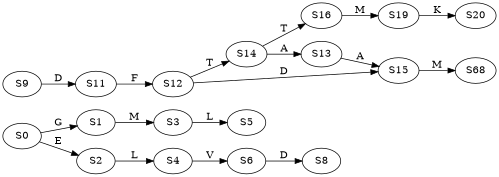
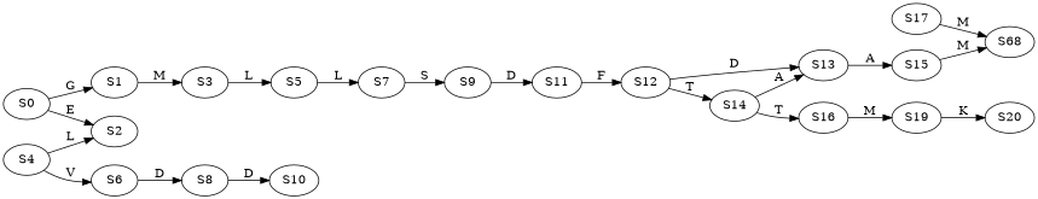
  strict digraph {
    rankdir=LR
    S0
    S1
    S2
    S3
    S4
    S5
    S6
+   S7
    S8
    S9
+   S10
    S11
    S12
    S13
    S14
    S15
    S16
    n18 [label=S68]
    S19
+   S17
    S20
    S0 -> S1 [label=G]
    S0 -> S2 [label=E]
    S1 -> S3 [label=M]
-   S2 -> S4 [label=L]
+   S4 -> S2 [label=L]
    S3 -> S5 [label=L]
    S4 -> S6 [label=V]
+   S5 -> S7 [label=L]
    S6 -> S8 [label=D]
+   S7 -> S9 [label=S]
+   S8 -> S10 [label=D]
    S9 -> S11 [label=D]
    S11 -> S12 [label=F]
-   S12 -> S15 [label=D]
+   S12 -> S13 [label=D]
    S12 -> S14 [label=T]
    S13 -> S15 [label=A]
    S14 -> S13 [label=A]
    S14 -> S16 [label=T]
    S15 -> n18 [label=M]
    S16 -> S19 [label=M]
    S19 -> S20 [label=K]
+   S17 -> n18 [label=M]
  }
